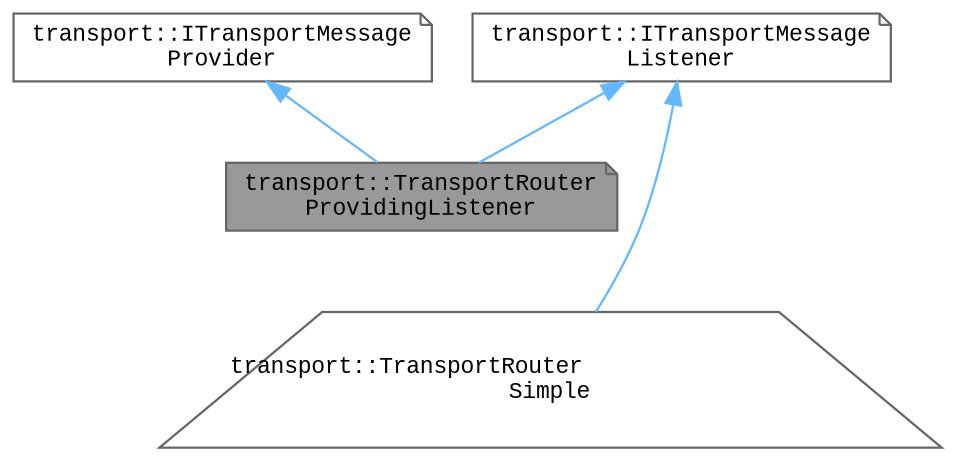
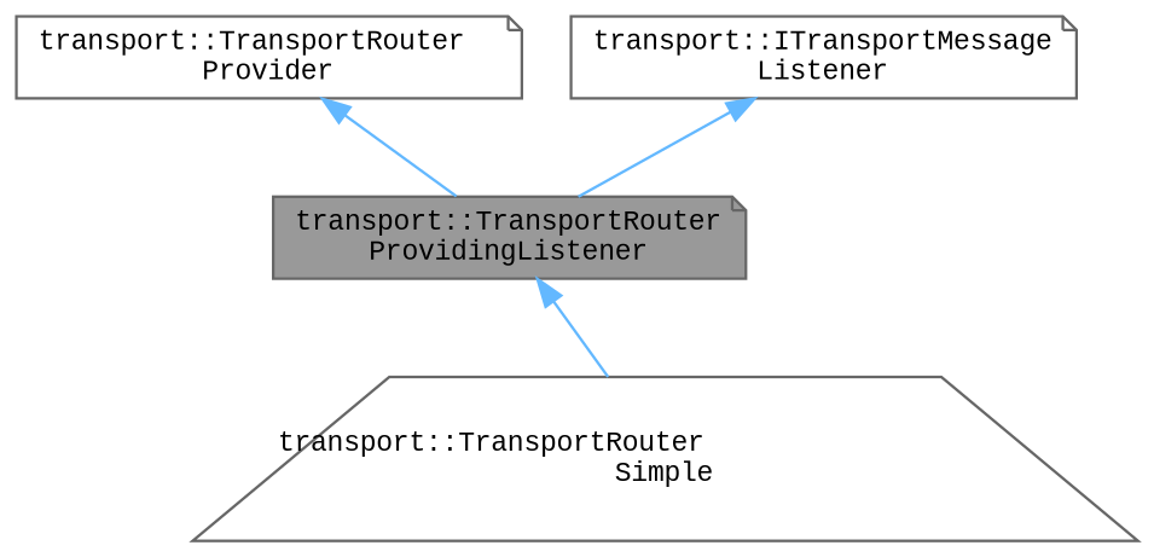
  digraph {
    fontname="Liberation Mono"
    node [color=gray40 fillcolor=white fontname="Liberation Mono" fontsize=10 shape=note style=filled]
    edge [color=steelblue1 dir=back fontname="Liberation Mono" fontsize=10 labelfontname=Helvetica labelfontsize=10 style=solid]
    n1 [fillcolor=grey60 fontcolor=black height=0.2 label="transport::TransportRouter\lProvidingListener" width=0.4]
    n2 [height=0.2 label="transport::TransportRouter\lSimple" shape=trapezium width=0.4]
    n3 [height=0.2 label="transport::ITransportMessage\lListener" width=0.4]
-   n4 [height=0.2 label="transport::ITransportMessage\lProvider" width=0.4]
-   n3 -> n2
+   n4 [height=0.2 label="transport::TransportRouter\lProvider" width=0.4]
+   n1 -> n2
    n3 -> n1
    n4 -> n1
  }
